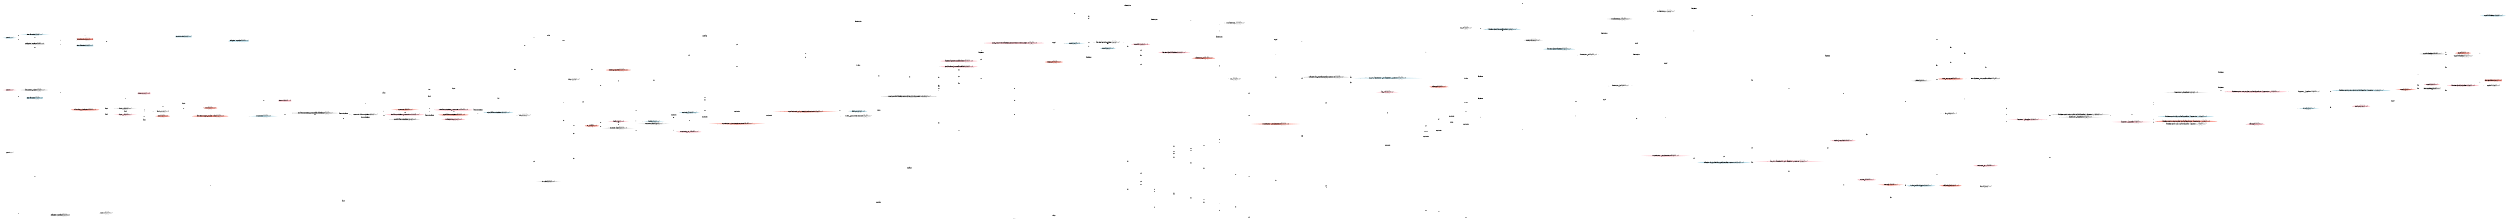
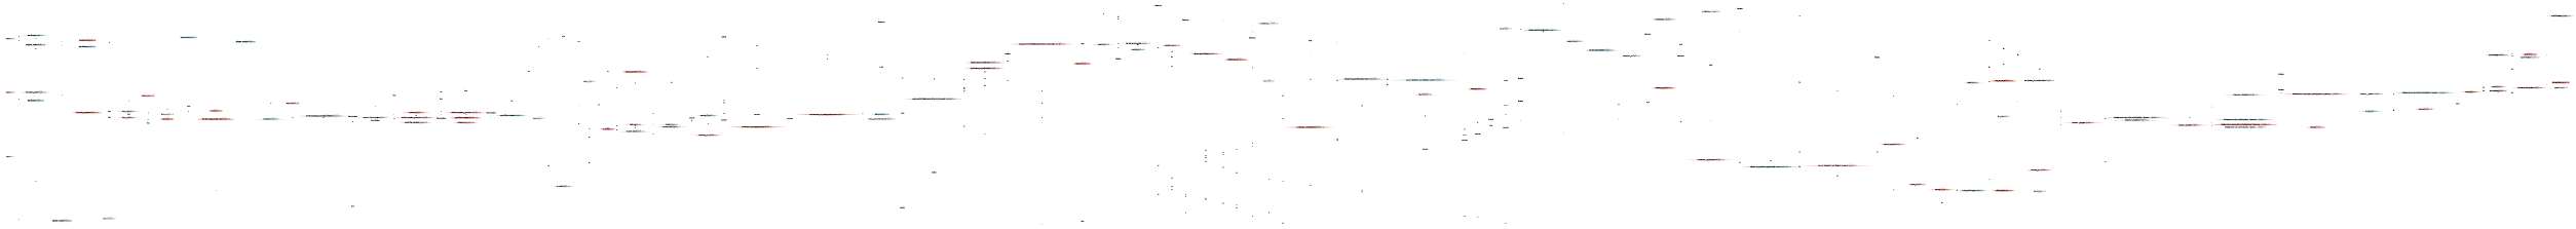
  digraph {
    rankdir=LR
    node [color=darkgreen fillcolor=lightpink shape=ellipse style=filled]
    edge [style=dotted]
    n1 [color=teal fillcolor=salmon label="return 0@@@6@@@['1', '1', '0']"]
    n2 [color=gray40 fillcolor=lightgrey label="Element tableRowNumberCellElement = htmlDocumentFacade.createTableHeaderCell()@@@8@@@['1', '1', '1']"]
    n3 [color=gray40 fillcolor=lightgrey label="emptyCells.add(tableRowNumberCellElement)@@@10@@@['0', '0', '1']"]
    n4 [color=gray40 fillcolor=white label="processRowNumber(row,tableRowNumberCellElement)@@@9@@@['1', '0', '1']"]
    n5 [color=gray40 fillcolor=salmon label="isOutputRowNumbers()@@@9@@@['0', '1', '0']" shape=diamond]
    n6 [fillcolor=salmon label="final short maxColIx = row.getLastCellNum()@@@4@@@['1', '1', '1']"]
    n7 [color=brown fillcolor=lightgrey label="colIx < maxColIx@@@14@@@['1', '0', '1']" shape=diamond]
    n8 [color=brown fillcolor=lightgrey label="maxColIx <= 0@@@5@@@['1', '0', '0']" shape=diamond]
    n9 [fillcolor=white label="maxColIx <= 0@@@5@@@['0', '1', '0']" shape=diamond]
    n10 [color=brown fillcolor=lightblue label="nextColumnIndex++@@@26@@@['1', '1', '1']"]
    n11 [color=teal fillcolor=salmon label="colIx++@@@15@@@['1', '1', '1']"]
    n12 [color=gray40 label="maxColIx <= 0@@@5@@@['0', '0', '1']" shape=diamond]
    n13 [color=brown fillcolor=salmon label="final List<Element> emptyCells = new ArrayList<>(maxColIx)@@@6@@@['0', '0', '1']"]
    n14 [fillcolor=lightblue label="divWidthPx = getColumnWidth(sheet,colIx)@@@22@@@['1', '0', '1']"]
    n15 [fillcolor=lightgrey label="nextColumnIndex < maxColIx@@@25@@@['1', '1', '1']" shape=diamond]
    n16 [color=brown label="boolean emptyCell@@@41@@@['0', '0', '1']"]
    n17 [color=gray40 label="Element tableCellElement = foDocumentFacade.createTableCell()@@@45@@@['1', '1', '0']"]
    n18 [color=gray40 fillcolor=salmon label="emptyCell@@@48@@@['0', '0', '1']" shape=diamond]
    n19 [color=brown fillcolor=salmon label="isUseDivsToSpan()@@@21@@@['1', '0', '1']" shape=diamond]
    n20 [color=teal fillcolor=white label="Element tableCellElement = htmlDocumentFacade.createTableCell()@@@36@@@['0', '0', '1']"]
    n21 [color=brown label="HSSFCell cell = row.getCell(colIx)@@@19@@@['1', '0', '1']"]
    n22 [color=gray40 fillcolor=lightblue label="CellRangeAddress range = AbstractExcelUtils.getMergedRange(mergedRanges,row.getRowNum(),colIx)@@@17@@@['1', '0', '1']"]
-   n23 [fillcolor=white label="maxRenderedColumn = colIx@@@59@@@['1', '0', '0']"]
+   n23 [fillcolor=salmon label="maxRenderedColumn = colIx@@@59@@@['1', '0', '0']"]
    n24 [color=brown fillcolor=white label="int colIx = 0@@@14@@@['0', '1', '0']"]
    n25 [label="int divWidthPx = 0@@@20@@@['1', '0', '1']"]
    n26 [label="!isOutputHiddenColumns() && sheet.isColumnHidden(colIx)@@@16@@@['1', '0', '1']" shape=diamond]
    n27 [color=gray40 fillcolor=lightgrey label="return maxRenderedColumn + 1@@@60@@@['0', '0', '1']"]
    n28 [color=brown fillcolor=lightblue label="cell != null@@@42@@@['1', '0', '1']" shape=diamond]
    n29 [color=teal label="range != null && (range.getFirstColumn() != colIx || range.getFirstRow() != row.getRowNum())@@@18@@@['1', '0', '1']" shape=diamond]
    n30 [color=teal fillcolor=white label="range != null@@@37@@@['1', '0', '1']" shape=diamond]
    n31 [color=brown fillcolor=salmon label="return 0@@@5@@@['0', '0', '1']"]
    n32 [color=gray40 label="emptyCell = processCell(workbook,cell,tableCellElement,getColumnWidth(sheet,colIx),divWidthPx,row.getHeight() / 20f)@@@56@@@['0', '1', '0']"]
    n33 [color=gray40 fillcolor=salmon label="row.getCell(nextColumnIndex) != null && !isTextEmpty(row.getCell(nextColumnIndex))@@@28@@@['0', '0', '1']" shape=diamond]
    n34 [color=teal fillcolor=white label="divWidthPx += getColumnWidth(sheet,nextColumnIndex)@@@32@@@['0', '0', '1']"]
    n35 [fillcolor=salmon label="!isOutputHiddenColumns() && sheet.isColumnHidden(nextColumnIndex)@@@27@@@['0', '0', '1']" shape=diamond]
    n36 [color=gray40 fillcolor=white label="cell != null@@@55@@@['0', '1', '0']" shape=diamond]
    n37 [color=gray40 fillcolor=lightgrey label="emptyCell = processCell(cell,tableCellElement,getColumnWidth(sheet,colIx),divWidthPx,row.getHeight() / 20f)@@@43@@@['1', '0', '1']"]
    n38 [color=teal label="int nextColumnIndex = colIx + 1@@@24@@@['0', '0', '1']"]
    n39 [fillcolor=salmon label="boolean emptyCell@@@54@@@['0', '1', '0']"]
    n40 [color=brown label="range != null@@@46@@@['0', '1', '0']" shape=diamond]
    n41 [fillcolor=lightgrey label="emptyCells.add(tableCellElement)@@@49@@@['1', '0', '1']"]
    n42 [color=gray40 fillcolor=white label="maxRenderedColumn = colIx@@@57@@@['1', '0', '1']"]
    n43 [color=brown fillcolor=lightblue label="emptyCell@@@62@@@['0', '1', '0']" shape=diamond]
    n44 [fillcolor=lightgrey label="CellRangeAddress range = getMergedRange(mergedRanges,row.getRowNum(),colIx)@@@20@@@['0', '1', '0']"]
    n45 [color=brown fillcolor=lightblue label="range != null && (range.getFirstColumn() != colIx || range.getFirstRow() != row.getRowNum())@@@21@@@['0', '1', '0']" shape=diamond]
    n46 [color=teal fillcolor=white label="return maxRenderedColumn + 1@@@74@@@['0', '1', '0']"]
    n47 [fillcolor=white label="colIx++@@@16@@@['0', '1', '0']"]
    n48 [fillcolor=white label="return maxRenderedColumn + 1@@@62@@@['1', '0', '0']"]
    n49 [label="!hasBreaks@@@35@@@['1', '0', '0']" shape=diamond]
    n50 [fillcolor=lightblue label="!hasBreaks@@@41@@@['0', '1', '0']" shape=diamond]
    n51 [color=brown fillcolor=salmon label="!isOutputHiddenColumns() && sheet.isColumnHidden(colIx)@@@17@@@['0', '1', '0']" shape=diamond]
    n52 [color=gray40 label="int nextColumnIndex = colIx + 1@@@29@@@['0', '1', '0']"]
    n53 [color=teal fillcolor=white label="range != null@@@38@@@['1', '0', '0']" shape=diamond]
    n54 [color=brown fillcolor=lightgrey label="nextColumnIndex < maxColIx@@@30@@@['0', '1', '0']" shape=diamond]
    n55 [color=teal fillcolor=salmon label="HSSFCell cell = row.getCell(colIx)@@@24@@@['0', '1', '0']"]
    n56 [fillcolor=lightblue label="isOutputRowNumbers()@@@7@@@['0', '0', '1']" shape=diamond]
    n57 [color=gray40 fillcolor=salmon label="boolean hasBreaks = false@@@23@@@['0', '0', '1']"]
    n58 [color=gray40 fillcolor=lightgrey label="!hasBreaks@@@34@@@['0', '0', '1']" shape=diamond]
    n59 [color=brown fillcolor=lightblue label="tableCellElement.appendChild(foDocumentFacade.createBlock())@@@59@@@['0', '1', '0']"]
    n60 [color=teal fillcolor=lightgrey label="emptyCell = true@@@60@@@['1', '1', '0']"]
    n61 [color=teal fillcolor=lightblue label="tableRowElement.appendChild(tableCellElement)@@@56@@@['1', '0', '1']"]
    n62 [fillcolor=white label="tableRowElement.appendChild(emptyCellElement)@@@67@@@['0', '1', '0']"]
    n63 [fillcolor=white label="tableCellElement.setAttribute(\"rowspan\",String.valueOf(range.getLastRow() - range.getFirstRow() + 1))@@@39@@@['0', '0', '1']"]
    n64 [label="tableCellElement.appendChild(foDocumentFacade.createBlock())@@@47@@@['1', '0', '0']"]
    n65 [fillcolor=salmon label="emptyCell = true@@@48@@@['1', '0', '0']"]
    n66 [color=brown label="tableRowElement.appendChild(tableCellElement)@@@70@@@['0', '1', '0']"]
    n67 [color=brown fillcolor=lightblue label="emptyCells.add(tableCellElement)@@@63@@@['0', '1', '0']"]
    n68 [label="tableRowElement.appendChild(emptyCellElement)@@@53@@@['1', '0', '1']"]
    n69 [color=teal fillcolor=white label="emptyCells.clear()@@@55@@@['0', '0', '1']"]
    n70 [fillcolor=lightgrey label="Element emptyCellElement@@@52@@@['0', '0', '1']" shape=box]
    n71 [color=teal label="emptyCells@@@52@@@['0', '0', '1']"]
    n72 [color=teal fillcolor=salmon label="divWidthPx = Integer.MAX_VALUE@@@34@@@['0', '0', '1']"]
    n73 [fillcolor=salmon label="maxRenderedColumn = colIx@@@71@@@['0', '1', '0']"]
    n74 [label="emptyCell = true@@@46@@@['0', '0', '1']"]
    n75 [color=brown fillcolor=white label="emptyCells.add(tableCellElement)@@@51@@@['1', '0', '0']"]
    n76 [color=teal label="range.getFirstRow() != range.getLastRow()@@@39@@@['1', '0', '1']" shape=diamond]
    n77 [color=gray40 fillcolor=lightgrey label="range.getFirstColumn() != range.getLastColumn()@@@38@@@['0', '0', '1']" shape=diamond]
    n78 [color=teal label="range.getFirstRow() != range.getLastRow()@@@40@@@['1', '0', '0']" shape=diamond]
    n79 [color=brown fillcolor=lightgrey label="tableCellElement.setAttribute(\"number-rows-spanned\",String.valueOf(range.getLastRow() - range.getFirstRow() + 1))@@@40@@@['1', '0', '0']"]
    n80 [color=gray40 label="tableCellElement.setAttribute(\"number-columns-spanned\",String.valueOf(range.getLastColumn() - range.getFirstColumn() + 1))@@@48@@@['0', '1', '0']"]
    n81 [color=gray40 fillcolor=white label="range.getFirstRow() != range.getLastRow()@@@50@@@['0', '1', '0']" shape=diamond]
    n82 [color=brown fillcolor=lightblue label="tableCellElement.setAttribute(\"number-rows-spanned\",String.valueOf(range.getLastRow() - range.getFirstRow() + 1))@@@51@@@['0', '1', '0']"]
    n83 [fillcolor=lightblue label="HSSFWorkbook workbook@@@2@@@['1', '0', '0']" shape=box]
    n84 [label="HSSFRow row@@@2@@@['1', '0', '0']" shape=box]
    n85 [color=teal label="Element tableRowNumberCellElement = processRowNumber(row)@@@10@@@['1', '0', '0']"]
    n86 [color=teal label="Element tableRowNumberCellElement = processRowNumber(row)@@@10@@@['0', '1', '0']"]
    n87 [color=teal fillcolor=salmon label="emptyCells.add(tableRowNumberCellElement)@@@11@@@['1', '0', '0']"]
    n88 [color=gray40 fillcolor=lightgrey label="range.getFirstColumn() != range.getLastColumn()@@@47@@@['0', '1', '0']" shape=diamond]
    n89 [color=gray40 fillcolor=salmon label="emptyCells@@@54@@@['1', '0', '0']"]
    n90 [color=teal fillcolor=salmon label="Element emptyCellElement@@@66@@@['0', '1', '0']" shape=box]
    n91 [label="emptyCells.clear()@@@69@@@['0', '1', '0']"]
    n92 [color=brown fillcolor=lightblue label="emptyCells@@@66@@@['0', '1', '0']"]
    n93 [color=teal fillcolor=lightblue label="hasBreaks = true@@@29@@@['0', '0', '1']"]
    n94 [color=brown label="int maxRenderedColumn = 0@@@12@@@['0', '0', '1']"]
    n95 [color=teal fillcolor=white label="int colIx = 0@@@13@@@['1', '1', '1']"]
    n96 [color=gray40 fillcolor=salmon label="tableCellElement.setAttribute(\"number-columns-spanned\",String.valueOf(range.getLastColumn() - range.getFirstColumn() + 1))@@@39@@@['1', '0', '0']"]
    n97 [fillcolor=lightblue label="tableCellElement.setAttribute(\"colspan\",String.valueOf(range.getLastColumn() - range.getFirstColumn() + 1))@@@38@@@['0', '0', '1']"]
    n98 [color=gray40 fillcolor=white label="processRow['0', '0', '1']" shape=diamond]
    n99 [color=gray40 fillcolor=white label="HSSFRow row@@@2@@@['0', '0', '1']" shape=box]
    n100 [color=brown fillcolor=lightgrey label="final HSSFSheet sheet = row.getSheet()@@@3@@@['1', '1', '1']"]
    n101 [color=teal fillcolor=lightblue label="Element tableRowElement@@@2@@@['0', '0', '1']" shape=box]
    n102 [color=brown fillcolor=lightgrey label="CellRangeAddress(((( mergedRanges@@@2@@@['0', '0', '1']" shape=box]
    n103 [color=brown fillcolor=lightblue label="processRow['1', '0', '0']" shape=diamond]
    n104 [color=gray40 fillcolor=lightgrey label="CellRangeAddress(((( mergedRanges@@@2@@@['1', '0', '0']" shape=box]
    n105 [color=gray40 fillcolor=lightblue label="Element tableRowElement@@@2@@@['1', '0', '0']" shape=diamond]
    n106 [color=brown fillcolor=salmon label="HSSFWorkbook workbook@@@2@@@['0', '1', '0']" shape=box]
    n107 [color=teal fillcolor=lightblue label="emptyCells.add(tableRowNumberCellElement)@@@11@@@['0', '1', '0']"]
    n108 [color=brown fillcolor=lightblue label="CellRangeAddress(((( mergedRanges@@@2@@@['0', '1', '0']" shape=box]
    n109 [color=brown fillcolor=lightblue label="Element tableRowElement@@@2@@@['0', '1', '0']" shape=box]
    n110 [label="processRow['0', '1', '0']" shape=diamond]
    n111 [label="HSSFRow row@@@2@@@['0', '1', '0']" shape=box]
    n1 -> n2
    n2 -> n3 [label=tableRowNumberCellElement]
    n2 -> n4 [label=tableRowNumberCellElement]
    n2 -> n4 [style=solid]
    n2 -> n5
    n3 -> n94 [style=solid]
    n4 -> n3
    n4 -> n5 [label=0]
    n4 -> n85 [label=true]
    n4 -> n85
    n4 -> n87 [label=true style=solid]
    n4 -> n95 [style=solid]
    n5 -> n86 [label=true style=solid]
    n5 -> n86
    n5 -> n95
    n5 -> n107 [label=true]
    n6 -> n2 [label=maxColIx]
    n6 -> n7 [label=maxColIx style=solid]
    n6 -> n8 [label=maxColIx style=solid]
    n6 -> n8 [style=solid]
    n6 -> n9
    n6 -> n9 [label=maxColIx]
    n6 -> n10 [label=maxColIx]
    n6 -> n11 [label=maxColIx]
    n6 -> n12
    n6 -> n12 [label=maxColIx]
    n6 -> n13 [label=maxColIx]
    n6 -> n14 [label=maxColIx]
    n6 -> n15 [label=maxColIx]
    n7 -> n11 [label=true]
    n7 -> n11 [style=solid]
    n7 -> n11 [label=colIx]
    n7 -> n14 [label=colIx]
    n7 -> n16 [label=true]
    n7 -> n17 [label=colIx style=solid]
    n7 -> n18 [label=true]
    n7 -> n19 [label=true]
    n7 -> n20 [label=true]
    n7 -> n21 [label=colIx]
    n7 -> n21 [label=true]
    n7 -> n22 [label=colIx]
    n7 -> n22 [label=true style=solid]
    n7 -> n23 [label=colIx style=solid]
    n7 -> n24 [label=0 style=solid]
    n7 -> n25 [label=colIx]
    n7 -> n25 [label=true style=solid]
    n7 -> n26 [label=colIx style=solid]
    n7 -> n26 [label=true]
    n7 -> n26 [style=solid]
    n7 -> n27
    n7 -> n28 [label=true]
    n7 -> n29 [label=colIx]
    n7 -> n29 [label=true style=solid]
    n7 -> n30 [label=true]
    n8 -> n1 [style=solid]
    n8 -> n1 [label=true]
    n8 -> n2
    n8 -> n9 [label=0]
    n8 -> n31 [label=0 style=solid]
    n9 -> n1 [label=true style=solid]
    n9 -> n1
    n9 -> n2 [style=solid]
    n10 -> n15 [style=solid]
    n10 -> n15 [label=nextColumnIndex]
    n10 -> n17 [style=solid]
    n10 -> n32 [label=divWidthPx style=solid]
    n10 -> n33 [label=nextColumnIndex]
    n10 -> n34 [label=nextColumnIndex]
    n10 -> n35 [label=nextColumnIndex]
    n11 -> n7 [style=solid]
    n11 -> n7 [label=colIx]
    n11 -> n10 [label=true]
    n11 -> n14 [label=colIx]
    n11 -> n15 [label=true style=solid]
    n11 -> n17 [label=true style=solid]
    n11 -> n19 [label=true]
    n11 -> n21 [label=colIx]
    n11 -> n21 [label=true style=solid]
    n11 -> n22 [label=true]
    n11 -> n22 [label=colIx style=solid]
    n11 -> n22 [style=solid]
    n11 -> n25 [label=true]
    n11 -> n26 [label=colIx style=solid]
    n11 -> n26 [label=true style=solid]
    n11 -> n27 [label=maxRenderedColumn style=solid]
    n11 -> n28 [label=true]
    n11 -> n29 [label=true style=solid]
    n11 -> n29 [label=colIx]
    n11 -> n30 [label=true style=solid]
    n11 -> n36 [label=true]
    n11 -> n37 [label=true]
    n11 -> n37 [label=colIx]
    n11 -> n38 [label=colIx]
    n11 -> n39 [label=true]
    n11 -> n40 [label=true style=solid]
    n11 -> n41 [label=true]
    n11 -> n42 [label=colIx]
    n11 -> n43 [label=true]
    n11 -> n44 [label=true]
    n11 -> n45 [label=true]
    n11 -> n46
    n11 -> n47 [label=true style=solid]
    n11 -> n48 [style=solid]
    n11 -> n49 [label=true]
    n11 -> n50 [label=true style=solid]
    n11 -> n51 [style=solid]
    n11 -> n51 [label=true]
    n11 -> n52 [label=true]
    n11 -> n53 [label=true]
    n11 -> n54 [label=true]
    n11 -> n55 [label=true]
    n12 -> n13
    n12 -> n31 [label=true]
    n12 -> n31
    n13 -> n56 [style=solid]
    n14 -> n17 [label=divWidthPx style=solid]
    n14 -> n19 [label=0 style=solid]
    n14 -> n30 [style=solid]
    n14 -> n37 [label=divWidthPx]
    n14 -> n57
    n15 -> n10 [style=solid]
    n15 -> n10 [label=true]
    n15 -> n33 [label=true]
    n15 -> n34 [label=true]
    n15 -> n35 [label=true]
    n15 -> n35 [style=solid]
    n15 -> n52 [label=0 style=solid]
    n15 -> n58 [style=solid]
    n16 -> n28
    n17 -> n32 [label=tableCellElement style=solid]
    n17 -> n32 [label=0 style=solid]
    n17 -> n37 [label=0 style=solid]
    n17 -> n40
    n17 -> n41 [label=emptyCell]
    n17 -> n41 [style=solid]
    n17 -> n66 [label=tableCellElement style=solid]
    n17 -> n67 [label=tableCellElement]
    n18 -> n41 [style=solid]
    n18 -> n41 [label=true style=solid]
    n18 -> n42 [label=false style=solid]
    n18 -> n61 [label=false style=solid]
    n18 -> n68 [label=true style=solid]
    n18 -> n68
    n18 -> n69 [label=false style=solid]
    n18 -> n70 [label=false style=solid]
    n18 -> n71 [label=false]
    n19 -> n14 [label=true style=solid]
    n19 -> n14
    n19 -> n15 [label=true]
    n19 -> n20
    n19 -> n38 [label=true style=solid]
    n19 -> n57 [label=true style=solid]
    n19 -> n58 [label=true]
    n20 -> n30
    n20 -> n37 [label=tableCellElement style=solid]
    n20 -> n41 [label=tableCellElement]
    n20 -> n61 [label=tableCellElement style=solid]
    n21 -> n11 [style=solid]
    n21 -> n25 [style=solid]
    n21 -> n28 [label=cell]
    n21 -> n37 [label=cell style=solid]
    n22 -> n11 [style=solid]
    n22 -> n29
    n22 -> n29 [label=range]
    n22 -> n30 [label=range style=solid]
    n22 -> n51 [label=0 style=solid]
    n23 -> n26 [style=solid]
    n23 -> n48 [label=maxRenderedColumn]
    n24 -> n10 [label=colIx]
    n24 -> n11
    n24 -> n11 [label=colIx]
    n24 -> n32 [label=colIx]
    n24 -> n44 [label=colIx]
    n24 -> n45 [label=colIx style=solid]
    n24 -> n47 [label=colIx style=solid]
    n24 -> n51 [label=colIx style=solid]
    n24 -> n55 [label=colIx]
    n24 -> n73 [label=colIx]
    n25 -> n17 [label=cell style=solid]
    n25 -> n19 [style=solid]
    n25 -> n37 [label=cell]
    n25 -> n37 [label=divWidthPx style=solid]
    n25 -> n44 [label=0 style=solid]
    n26 -> n7 [style=solid]
    n26 -> n11 [style=solid]
    n26 -> n11 [label=colIx style=solid]
    n26 -> n14 [label=colIx style=solid]
    n26 -> n17 [label=colIx style=solid]
    n26 -> n21 [label=colIx]
    n26 -> n22 [style=solid]
    n26 -> n22 [label=colIx style=solid]
    n26 -> n23 [label=colIx]
    n26 -> n25 [label=colIx style=solid]
    n26 -> n29 [label=colIx]
    n26 -> n47 [label=0 style=solid]
    n28 -> n37 [label=true]
    n28 -> n37
    n28 -> n74 [label=false]
    n28 -> n74 [style=solid]
    n29 -> n7 [style=solid]
    n29 -> n21 [style=solid]
    n29 -> n21 [label=range]
    n29 -> n53 [label=range]
    n30 -> n16 [style=solid]
    n30 -> n17 [label=tableCellElement]
    n30 -> n20 [label=0]
    n30 -> n53 [style=solid]
    n30 -> n75 [label=tableCellElement style=solid]
    n30 -> n76 [label=true]
    n30 -> n77 [label=true style=solid]
    n30 -> n77 [style=solid]
    n31 -> n13 [style=solid]
    n32 -> n43 [label=emptyCell style=solid]
    n32 -> n43
    n33 -> n34 [style=solid]
    n33 -> n93 [label=true]
    n33 -> n93 [style=solid]
    n34 -> n10 [style=solid]
    n34 -> n37 [label=divWidthPx style=solid]
    n35 -> n15 [style=solid]
    n35 -> n33
    n36 -> n32 [style=solid]
    n36 -> n32 [label=true style=solid]
    n36 -> n59 [label=false]
    n36 -> n59 [style=solid]
    n36 -> n60 [label=false]
    n37 -> n17 [style=solid]
    n37 -> n17 [label=true]
    n37 -> n18
    n37 -> n18 [label=emptyCell style=solid]
    n37 -> n36 [label=0 style=solid]
    n37 -> n64
    n37 -> n64 [label=false style=solid]
    n37 -> n65 [label=false]
    n38 -> n10 [label=nextColumnIndex style=solid]
    n38 -> n15
    n38 -> n15 [label=nextColumnIndex style=solid]
    n38 -> n33 [label=nextColumnIndex style=solid]
    n38 -> n34 [label=nextColumnIndex style=solid]
    n38 -> n35 [label=nextColumnIndex]
    n39 -> n36 [style=solid]
    n40 -> n39
    n40 -> n81 [label=true style=solid]
    n40 -> n88
    n40 -> n88 [label=true style=solid]
    n41 -> n11
    n41 -> n23 [label=false style=solid]
    n41 -> n42 [label=false]
    n41 -> n43 [label=0 style=solid]
    n41 -> n60 [style=solid]
    n41 -> n60 [label=true]
    n41 -> n61 [label=false]
    n41 -> n68 [label=false]
    n41 -> n75 [label=true style=solid]
    n41 -> n75 [style=solid]
    n41 -> n89 [label=false style=solid]
    n42 -> n11 [style=solid]
    n42 -> n23
    n42 -> n27 [label=maxRenderedColumn style=solid]
    n42 -> n66 [label=0]
    n43 -> n62
    n43 -> n62 [label=true]
    n43 -> n66 [label=false style=solid]
    n43 -> n67 [style=solid]
    n43 -> n67 [label=true style=solid]
    n43 -> n73 [label=false style=solid]
    n43 -> n90 [label=false]
    n43 -> n91 [label=false]
    n43 -> n92 [label=false]
    n44 -> n40 [label=range]
    n44 -> n45
    n44 -> n45 [label=range]
    n45 -> n11 [style=solid]
    n45 -> n55 [style=solid]
    n47 -> n10 [label=colIx]
    n47 -> n11
    n47 -> n11 [label=colIx style=solid]
    n47 -> n32 [label=colIx style=solid]
    n47 -> n44 [label=colIx style=solid]
    n47 -> n45 [label=colIx style=solid]
    n47 -> n51 [label=colIx style=solid]
    n47 -> n55 [label=colIx style=solid]
    n47 -> n73 [label=colIx style=solid]
    n49 -> n50 [label=0]
    n51 -> n11
    n51 -> n44
    n53 -> n28
    n53 -> n40 [label=0]
    n53 -> n76 [label=true style=solid]
    n53 -> n76
    n53 -> n78 [label=true style=solid]
    n55 -> n15
    n55 -> n32 [label=cell]
    n55 -> n36 [label=cell]
    n56 -> n2 [label=true style=solid]
    n56 -> n2 [style=solid]
    n56 -> n3 [label=true]
    n56 -> n4 [label=true style=solid]
    n56 -> n94 [style=solid]
    n57 -> n38
    n58 -> n20
    n58 -> n72 [label=true]
    n58 -> n72
    n59 -> n60 [style=solid]
    n60 -> n43
    n60 -> n43 [label=emptyCell style=solid]
    n60 -> n61 [style=solid]
    n60 -> n62 [label=0]
    n61 -> n42 [style=solid]
    n62 -> n91
    n63 -> n16 [style=solid]
    n64 -> n59 [label=0]
    n64 -> n65
    n65 -> n41 [label=emptyCell style=solid]
    n65 -> n41
    n66 -> n73
    n67 -> n47 [style=solid]
    n68 -> n69 [style=solid]
    n68 -> n90 [label=0 style=solid]
    n69 -> n61
    n72 -> n20 [style=solid]
    n72 -> n37 [label=divWidthPx]
    n73 -> n46 [label=maxRenderedColumn style=solid]
    n73 -> n47
    n74 -> n18
    n74 -> n18 [label=emptyCell style=solid]
    n75 -> n26 [style=solid]
    n75 -> n67 [label=0]
    n76 -> n16 [style=solid]
    n76 -> n63 [style=solid]
    n76 -> n63 [label=true]
    n76 -> n78 [style=solid]
    n76 -> n88 [label=0]
    n76 -> n96
    n76 -> n96 [label=true style=solid]
    n76 -> n97 [label=0]
    n77 -> n76 [style=solid]
    n77 -> n97 [style=solid]
    n77 -> n97 [label=true]
    n78 -> n28 [style=solid]
    n78 -> n79 [label=true]
    n78 -> n79
    n79 -> n28 [style=solid]
    n79 -> n76 [label=0]
    n79 -> n80 [label=0]
    n80 -> n81
    n81 -> n39 [style=solid]
    n81 -> n82 [style=solid]
    n81 -> n82 [label=true]
    n82 -> n39 [style=solid]
    n83 -> n17 [label=workbook style=solid]
    n84 -> n85 [label=row]
    n85 -> n2 [label=0 style=solid]
    n85 -> n86 [label=0 style=solid]
    n85 -> n87 [style=solid]
    n85 -> n87 [label=tableRowNumberCellElement]
    n86 -> n107
    n86 -> n107 [label=tableRowNumberCellElement style=solid]
    n87 -> n95
    n87 -> n107 [label=0]
    n88 -> n80
    n88 -> n80 [label=true]
    n88 -> n81
    n91 -> n66 [style=solid]
    n93 -> n58
    n94 -> n95 [style=solid]
    n95 -> n7 [label=colIx]
    n95 -> n7 [style=solid]
    n95 -> n11 [label=colIx style=solid]
    n95 -> n14 [label=colIx]
    n95 -> n21 [label=colIx style=solid]
    n95 -> n22 [label=colIx]
    n95 -> n24 [style=solid]
    n95 -> n26 [label=colIx]
    n95 -> n29 [label=colIx]
    n95 -> n37 [label=colIx]
    n95 -> n38 [label=colIx]
    n95 -> n42 [label=colIx style=solid]
    n95 -> n46 [label=maxRenderedColumn]
    n95 -> n48 [label=maxRenderedColumn]
    n96 -> n78 [style=solid]
    n97 -> n76
    n98 -> n99 [label=true]
    n98 -> n100 [style=solid]
    n98 -> n101 [label=true style=solid]
    n98 -> n102 [label=true]
    n99 -> n4 [label=row style=solid]
    n100 -> n6 [style=solid]
    n100 -> n10 [label=sheet style=solid]
    n100 -> n14 [label=sheet style=solid]
    n100 -> n17 [label=sheet]
    n100 -> n32 [label=sheet]
    n100 -> n34 [label=sheet style=solid]
    n100 -> n37 [label=sheet style=solid]
    n102 -> n22 [label=mergedRanges]
    n103 -> n83 [label=true]
    n103 -> n84 [label=true]
    n103 -> n100
    n103 -> n104 [label=true style=solid]
    n103 -> n105 [label=true style=solid]
    n104 -> n29 [label=mergedRanges style=solid]
    n104 -> n101 [label=0 style=solid]
    n104 -> n106 [label=0 style=solid]
    n106 -> n32 [label=workbook]
    n107 -> n95
    n108 -> n44 [label=mergedRanges style=solid]
    n110 -> n100
    n110 -> n106 [label=true style=solid]
    n110 -> n108 [label=true]
    n110 -> n109 [label=true]
    n110 -> n111 [label=true]
    n111 -> n86 [label=row]
  }
